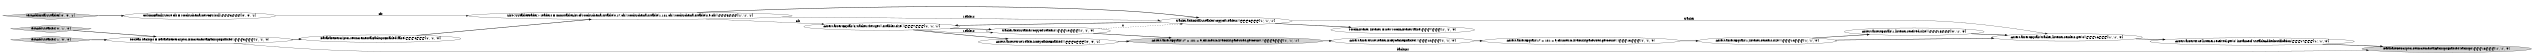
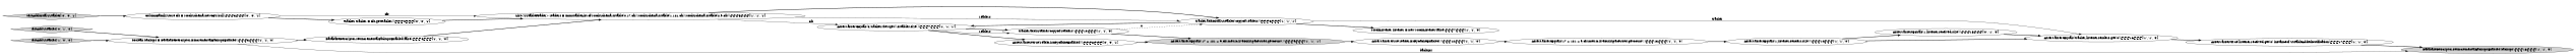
  digraph {
    rankdir=LR
    node [fillcolor=white shape=ellipse style=filled]
    edge [style=bold]
    n1 [label="Assert.assertEquals(1,listener.received.size())@@@15@@@['0', '1', '0']"]
    n2 [label="Assert.assertEquals(tracker,listener.senders.get(0))@@@16@@@['1', '1', '0']"]
    n3 [label="Assert.assertTrue(listener.received.get(0) instanceof SSTableAddedNotification)@@@17@@@['1', '1', '0']"]
    n4 [label="DatabaseDescriptor.setIncrementalBackupsEnabled(false)@@@4@@@['1', '1', '0']"]
    n5 [label="List<SSTableReader> readers = ImmutableList.of(MockSchema.sstable(0,17,cfs),MockSchema.sstable(1,121,cfs),MockSchema.sstable(2,9,cfs))@@@5@@@['1', '1', '1']"]
    n6 [label="Assert.assertEquals(3,tracker.view.get().sstables.size())@@@7@@@['1', '1', '1']"]
    n7 [label="tracker.addInitialSSTables(copyOf(readers))@@@6@@@['1', '1', '1']"]
    n8 [fillcolor=lightgray label="DatabaseDescriptor.setIncrementalBackupsEnabled(backups)@@@18@@@['1', '1', '0']"]
    n9 [label="tracker.addSSTables(copyOf(readers))@@@10@@@['1', '1', '0']"]
    n10 [label="Assert.assertTrue(reader.isKeyCacheEnabled())@@@8@@@['0', '0', '1']"]
    n11 [label="boolean backups = DatabaseDescriptor.isIncrementalBackupsEnabled()@@@3@@@['1', '1', '0']"]
    n12 [label="Assert.assertEquals(1,listener.senders.size())@@@14@@@['1', '1', '0']"]
    n13 [label="MockListener listener = new MockListener(false)@@@7@@@['1', '1', '0']"]
    n14 [fillcolor=lightgray label="Assert.assertEquals(17 + 121 + 9,cfs.metric.liveDiskSpaceUsed.getCount())@@@9@@@['1', '1', '1']"]
    n15 [label="Assert.assertTrue(reader.isKeyCacheEnabled())@@@12@@@['1', '1', '0']"]
    n16 [label="Assert.assertEquals(17 + 121 + 9,cfs.metric.liveDiskSpaceUsed.getCount())@@@13@@@['1', '1', '0']"]
    n17 [label="ColumnFamilyStore cfs = MockSchema.newCFS(null)@@@3@@@['0', '0', '1']"]
+   n18 [label="Tracker tracker = cfs.getTracker()@@@4@@@['0', '0', '1']"]
    n19 [fillcolor=lightgray label="testAddSSTables['1', '0', '0']" shape=diamond]
    n20 [fillcolor=lightgray label="testAddSSTables['0', '1', '0']" shape=diamond]
    n21 [fillcolor=lightgray label="testAddInitialSSTables['0', '0', '1']" shape=diamond]
    n1 -> n2
    n2 -> n3
    n3 -> n8
    n4 -> n5
    n5 -> n6 [label=cfs style=solid]
    n5 -> n7
    n5 -> n7 [label=readers style=solid]
    n6 -> n9
    n6 -> n9 [label=readers style=solid]
    n6 -> n10
    n7 -> n2 [label=tracker style=solid]
    n7 -> n6
    n7 -> n13
    n9 -> n7 [label=0 style=dashed]
    n9 -> n14
    n10 -> n14
    n11 -> n4
    n11 -> n8 [label=backups style=solid]
    n12 -> n1
    n12 -> n2
    n14 -> n15
    n15 -> n16
    n16 -> n12
    n17 -> n5 [label=cfs style=solid]
+   n17 -> n18
+   n18 -> n5
    n19 -> n11
    n20 -> n11
    n21 -> n17
  }
